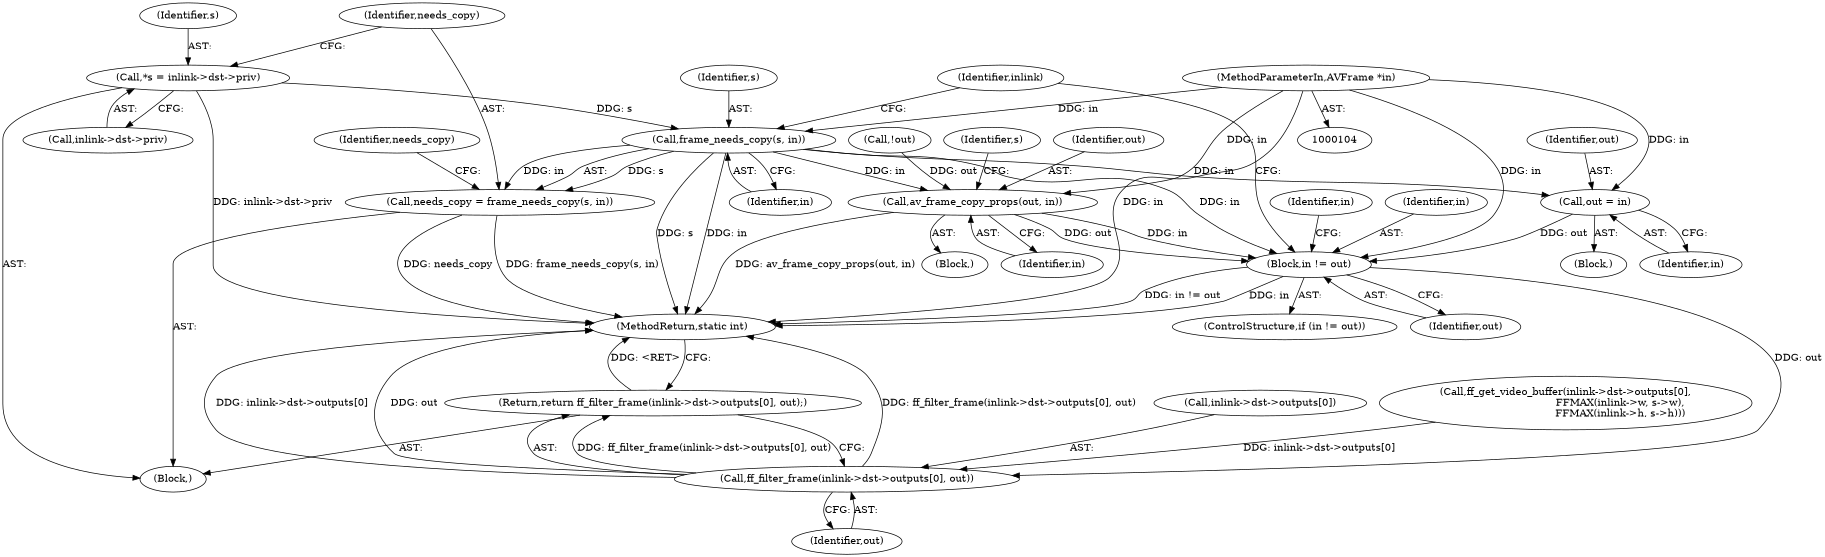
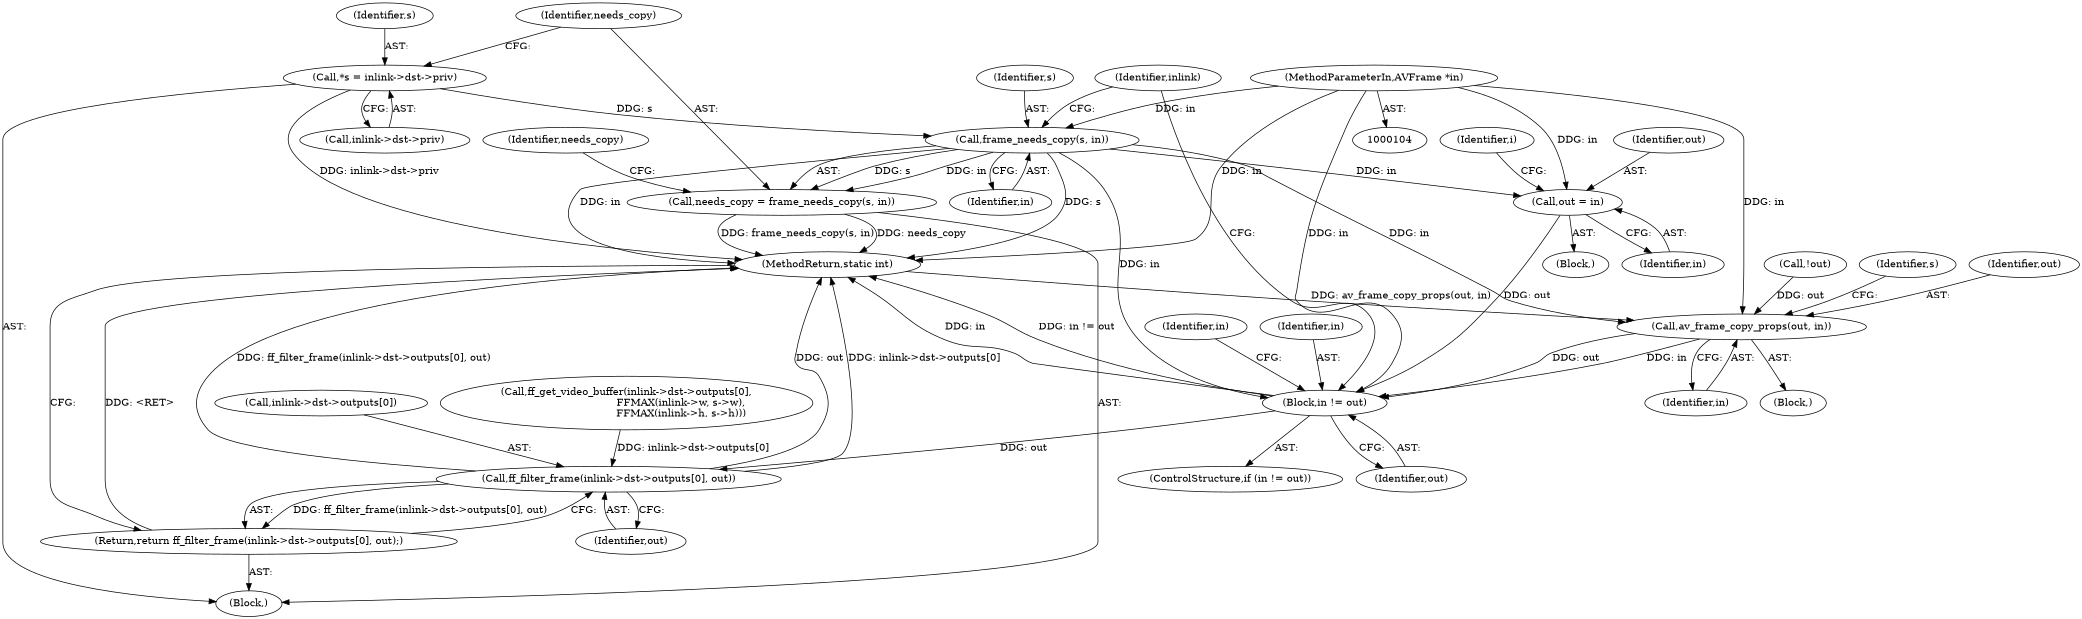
  digraph {
    n1 [label="(Call,frame_needs_copy(s, in))"]
    n2 [label="(Call,needs_copy = frame_needs_copy(s, in))"]
    n3 [label="(Call,av_frame_copy_props(out, in))"]
    n4 [label="(Block,in != out)"]
    n5 [label="(Call,out = in)"]
    n6 [label="(Identifier,in)"]
    n7 [label="(MethodReturn,static int)"]
    n8 [label="(Block,)"]
    n9 [label="(Block,)"]
    n10 [label="(Identifier,in)"]
    n11 [label="(Call,ff_filter_frame(inlink->dst->outputs[0], out))"]
    n12 [label="(ControlStructure,if (in != out))"]
    n13 [label="(Identifier,out)"]
    n14 [label="(Block,)"]
    n15 [label="(Identifier,in)"]
    n16 [label="(Return,return ff_filter_frame(inlink->dst->outputs[0], out);)"]
    n17 [label="(Call,*s = inlink->dst->priv)"]
    n18 [label="(Call,inlink->dst->priv)"]
    n19 [label="(MethodParameterIn,AVFrame *in)"]
    1000104
    n21 [label="(Identifier,out)"]
    n22 [label="(Identifier,in)"]
    n23 [label="(Identifier,out)"]
    n24 [label="(Call,!out)"]
+   n25 [label="(Identifier,i)"]
    n26 [label="(Identifier,s)"]
    n27 [label="(Identifier,in)"]
    n28 [label="(Identifier,out)"]
    n29 [label="(Identifier,s)"]
    n30 [label="(Identifier,needs_copy)"]
    n31 [label="(Identifier,needs_copy)"]
    n32 [label="(Call,inlink->dst->outputs[0])"]
    n33 [label="(Call,ff_get_video_buffer(inlink->dst->outputs[0],\n                                  FFMAX(inlink->w, s->w),\n                                  FFMAX(inlink->h, s->h)))"]
    n34 [label="(Identifier,s)"]
    n35 [label="(Identifier,inlink)"]
    n1 -> n2 [label="AST: "]
    n1 -> n2 [label="DDG: s"]
    n1 -> n2 [label="DDG: in"]
    n1 -> n3 [label="DDG: in"]
    n1 -> n4 [label="DDG: in"]
    n1 -> n5 [label="DDG: in"]
    n1 -> n6 [label="CFG: "]
    n1 -> n7 [label="DDG: s"]
    n1 -> n7 [label="DDG: in"]
    n2 -> n7 [label="DDG: frame_needs_copy(s, in)"]
    n2 -> n7 [label="DDG: needs_copy"]
    n2 -> n8 [label="AST: "]
    n3 -> n4 [label="DDG: in"]
    n3 -> n4 [label="DDG: out"]
-   n3 -> n7 [label="DDG: av_frame_copy_props(out, in)"]
+   n7 -> n3 [label="DDG: av_frame_copy_props(out, in)"]
    n3 -> n9 [label="AST: "]
    n3 -> n10 [label="CFG: "]
    n4 -> n7 [label="DDG: in"]
    n4 -> n7 [label="DDG: in != out"]
    n4 -> n11 [label="DDG: out"]
    n4 -> n12 [label="AST: "]
    n4 -> n13 [label="CFG: "]
    n5 -> n4 [label="DDG: out"]
    n5 -> n14 [label="AST: "]
    n5 -> n15 [label="CFG: "]
    n6 -> n1 [label="AST: "]
    n7 -> n16 [label="CFG: "]
    n10 -> n3 [label="AST: "]
    n11 -> n7 [label="DDG: ff_filter_frame(inlink->dst->outputs[0], out)"]
    n11 -> n7 [label="DDG: inlink->dst->outputs[0]"]
    n11 -> n7 [label="DDG: out"]
    n11 -> n16 [label="AST: "]
    n11 -> n16 [label="DDG: ff_filter_frame(inlink->dst->outputs[0], out)"]
    n11 -> n21 [label="CFG: "]
    n13 -> n4 [label="AST: "]
    n15 -> n5 [label="AST: "]
    n16 -> n7 [label="DDG: <RET>"]
    n16 -> n8 [label="AST: "]
    n16 -> n11 [label="CFG: "]
    n17 -> n1 [label="DDG: s"]
    n17 -> n7 [label="DDG: inlink->dst->priv"]
    n17 -> n8 [label="AST: "]
    n17 -> n18 [label="CFG: "]
    n18 -> n17 [label="AST: "]
    n19 -> n1 [label="DDG: in"]
    n19 -> n3 [label="DDG: in"]
    n19 -> n4 [label="DDG: in"]
    n19 -> n5 [label="DDG: in"]
    n19 -> n7 [label="DDG: in"]
    n19 -> 1000104 [label="AST: "]
    n21 -> n11 [label="AST: "]
    n22 -> n4 [label="CFG: "]
    n23 -> n5 [label="AST: "]
    n24 -> n3 [label="DDG: out"]
+   n25 -> n5 [label="CFG: "]
    n26 -> n3 [label="CFG: "]
    n27 -> n4 [label="AST: "]
    n28 -> n3 [label="AST: "]
    n29 -> n17 [label="AST: "]
    n30 -> n2 [label="AST: "]
    n30 -> n17 [label="CFG: "]
    n31 -> n2 [label="CFG: "]
    n32 -> n11 [label="AST: "]
    n33 -> n11 [label="DDG: inlink->dst->outputs[0]"]
    n34 -> n1 [label="AST: "]
    n35 -> n1 [label="CFG: "]
    n35 -> n4 [label="CFG: "]
  }
